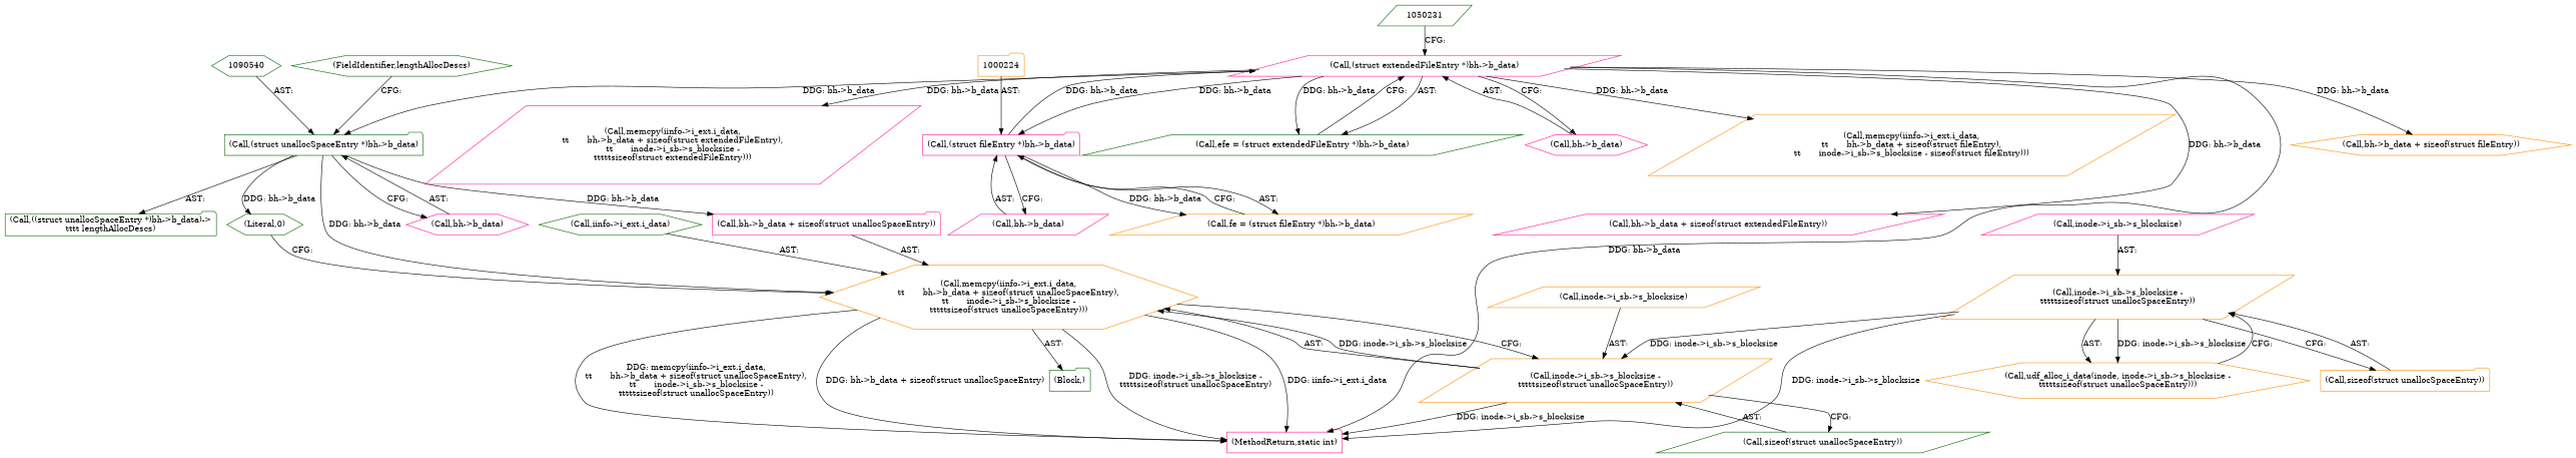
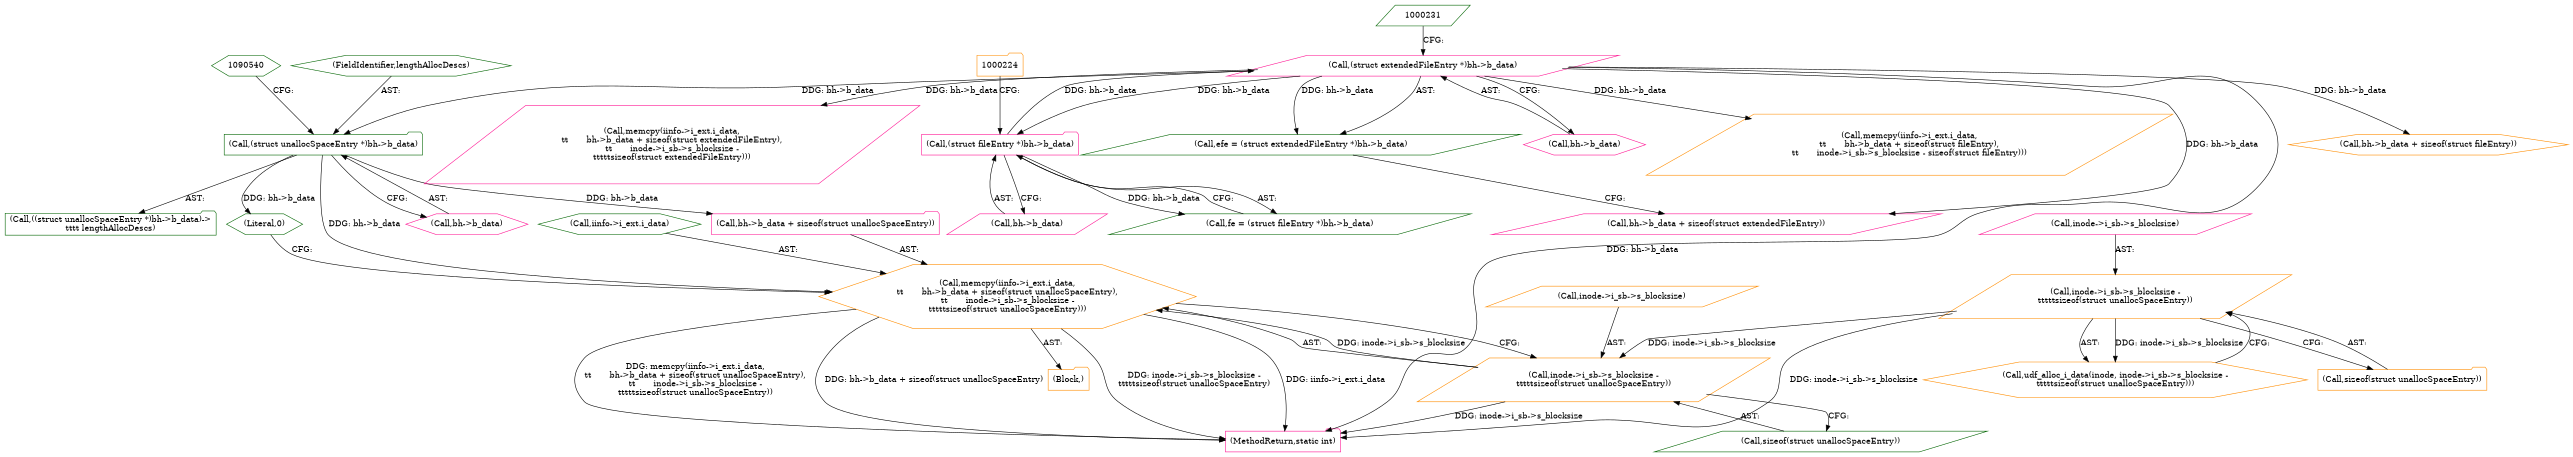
  digraph {
    node [color=darkorange shape=parallelogram]
    n1 [label="(Call,memcpy(iinfo->i_ext.i_data,\n\t\t       bh->b_data + sizeof(struct unallocSpaceEntry),\n\t\t       inode->i_sb->s_blocksize -\n\t\t\t\t\tsizeof(struct unallocSpaceEntry)))" shape=hexagon]
    n2 [label="(Call,inode->i_sb->s_blocksize -\n\t\t\t\t\tsizeof(struct unallocSpaceEntry))"]
    n3 [color=deeppink label="(MethodReturn,static int)" shape=folder]
-   n4 [color=darkgreen label="(Block,)" shape=folder]
+   n4 [label="(Block,)" shape=folder]
    n5 [color=darkgreen label="(Call,sizeof(struct unallocSpaceEntry))"]
    n6 [color=darkgreen label="(Call,(struct unallocSpaceEntry *)bh->b_data)" shape=folder]
    n7 [color=darkgreen label="(Call,((struct unallocSpaceEntry *)bh->b_data)->\n\t\t\t\t lengthAllocDescs)" shape=folder]
    n8 [color=deeppink label="(Call,bh->b_data + sizeof(struct unallocSpaceEntry))" shape=folder]
    n9 [color=deeppink label="(Call,bh->b_data)" shape=hexagon]
    n10 [color=darkgreen label="(Literal,0)" shape=hexagon]
    n11 [color=deeppink label="(Call,(struct extendedFileEntry *)bh->b_data)"]
    n12 [color=deeppink label="(Call,(struct fileEntry *)bh->b_data)" shape=folder]
    n13 [label="(Call,bh->b_data + sizeof(struct fileEntry))" shape=hexagon]
    n14 [color=deeppink label="(Call,bh->b_data)" shape=hexagon]
    n15 [color=deeppink label="(Call,memcpy(iinfo->i_ext.i_data,\n\t\t       bh->b_data + sizeof(struct extendedFileEntry),\n\t\t       inode->i_sb->s_blocksize -\n\t\t\t\t\tsizeof(struct extendedFileEntry)))"]
    n16 [color=deeppink label="(Call,bh->b_data + sizeof(struct extendedFileEntry))"]
    n17 [color=darkgreen label="(Call,efe = (struct extendedFileEntry *)bh->b_data)"]
    n18 [label="(Call,memcpy(iinfo->i_ext.i_data,\n\t\t       bh->b_data + sizeof(struct fileEntry),\n\t\t       inode->i_sb->s_blocksize - sizeof(struct fileEntry)))"]
    n19 [color=deeppink label="(Call,bh->b_data)"]
-   n20 [label="(Call,fe = (struct fileEntry *)bh->b_data)"]
+   n20 [color=darkgreen label="(Call,fe = (struct fileEntry *)bh->b_data)"]
    n21 [label="(Call,inode->i_sb->s_blocksize -\n\t\t\t\t\tsizeof(struct unallocSpaceEntry))"]
    n22 [label="(Call,sizeof(struct unallocSpaceEntry))" shape=folder]
    n23 [label="(Call,udf_alloc_i_data(inode, inode->i_sb->s_blocksize -\n\t\t\t\t\tsizeof(struct unallocSpaceEntry)))" shape=hexagon]
    n24 [label="(Call,inode->i_sb->s_blocksize)"]
    n25 [color=deeppink label="(Call,inode->i_sb->s_blocksize)"]
    n26 [color=darkgreen label="(FieldIdentifier,lengthAllocDescs)" shape=hexagon]
    n27 [color=darkgreen label="(Call,iinfo->i_ext.i_data)" shape=hexagon]
    n28 [color=darkgreen label=1090540 shape=hexagon]
-   1000231 [color=darkgreen label=1050231]
+   1000231 [color=darkgreen]
    1000224 [shape=folder]
    n1 -> n2 [label="CFG: "]
    n1 -> n3 [label="DDG: memcpy(iinfo->i_ext.i_data,\n\t\t       bh->b_data + sizeof(struct unallocSpaceEntry),\n\t\t       inode->i_sb->s_blocksize -\n\t\t\t\t\tsizeof(struct unallocSpaceEntry))"]
    n1 -> n3 [label="DDG: bh->b_data + sizeof(struct unallocSpaceEntry)"]
    n1 -> n3 [label="DDG: inode->i_sb->s_blocksize -\n\t\t\t\t\tsizeof(struct unallocSpaceEntry)"]
    n1 -> n3 [label="DDG: iinfo->i_ext.i_data"]
    n1 -> n4 [label="AST: "]
    n2 -> n1 [label="AST: "]
    n2 -> n1 [label="DDG: inode->i_sb->s_blocksize"]
    n2 -> n3 [label="DDG: inode->i_sb->s_blocksize"]
    n2 -> n5 [label="CFG: "]
    n5 -> n2 [label="AST: "]
    n6 -> n1 [label="DDG: bh->b_data"]
    n6 -> n7 [label="AST: "]
    n6 -> n8 [label="DDG: bh->b_data"]
    n6 -> n9 [label="CFG: "]
    n6 -> n10 [label="DDG: bh->b_data"]
    n8 -> n1 [label="AST: "]
    n9 -> n6 [label="AST: "]
    n10 -> n1 [label="CFG: "]
    n11 -> n3 [label="DDG: bh->b_data"]
    n11 -> n6 [label="DDG: bh->b_data"]
    n11 -> n12 [label="DDG: bh->b_data"]
    n11 -> n13 [label="DDG: bh->b_data"]
    n11 -> n14 [label="CFG: "]
    n11 -> n15 [label="DDG: bh->b_data"]
    n11 -> n16 [label="DDG: bh->b_data"]
    n11 -> n17 [label="AST: "]
    n11 -> n17 [label="DDG: bh->b_data"]
    n11 -> n18 [label="DDG: bh->b_data"]
    n12 -> n11 [label="DDG: bh->b_data"]
    n12 -> n19 [label="CFG: "]
    n12 -> n20 [label="AST: "]
    n12 -> n20 [label="DDG: bh->b_data"]
    n14 -> n11 [label="AST: "]
-   n17 -> n11 [label="CFG: "]
+   n17 -> n16 [label="CFG: "]
    n19 -> n12 [label="AST: "]
    n20 -> n12 [label="CFG: "]
    n21 -> n2 [label="DDG: inode->i_sb->s_blocksize"]
    n21 -> n3 [label="DDG: inode->i_sb->s_blocksize"]
    n21 -> n22 [label="CFG: "]
    n21 -> n23 [label="AST: "]
    n21 -> n23 [label="DDG: inode->i_sb->s_blocksize"]
    n22 -> n21 [label="AST: "]
    n23 -> n21 [label="CFG: "]
    n24 -> n2 [label="AST: "]
    n25 -> n21 [label="AST: "]
-   n26 -> n6 [label="CFG: "]
+   n26 -> n6 [label="AST: "]
    n27 -> n1 [label="AST: "]
-   n28 -> n6 [label="AST: "]
+   n28 -> n6 [label="CFG: "]
    1000231 -> n11 [label="CFG: "]
-   1000224 -> n12 [label="AST: "]
+   1000224 -> n12 [label="CFG: "]
  }
